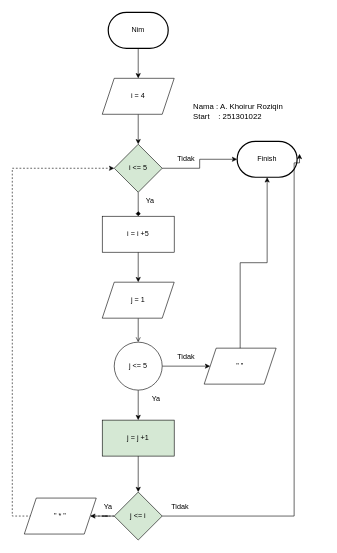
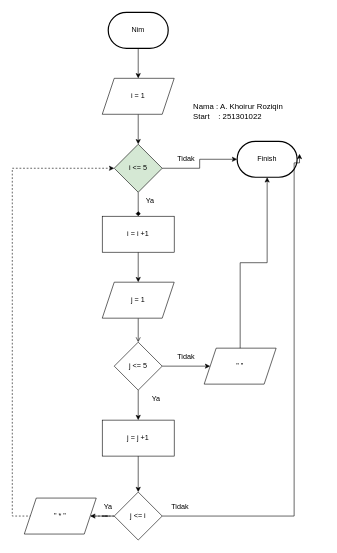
  <mxCell id="0" />
  <mxCell id="1" parent="0" />
  <mxCell id="2" value="" style="edgeStyle=orthogonalEdgeStyle;rounded=0;orthogonalLoop=1;jettySize=auto;html=1;" edge="1" parent="1" source="3" target="5"><mxGeometry relative="1" as="geometry" /></mxCell>
  <mxCell id="3" value="Nim" style="strokeWidth=2;html=1;shape=mxgraph.flowchart.terminator;whiteSpace=wrap;" vertex="1" parent="1"><mxGeometry x="180" y="20" width="100" height="60" as="geometry" /></mxCell>
  <mxCell id="4" value="" style="edgeStyle=orthogonalEdgeStyle;rounded=0;orthogonalLoop=1;jettySize=auto;html=1;" edge="1" parent="1" source="5" target="8"><mxGeometry relative="1" as="geometry" /></mxCell>
- <mxCell id="5" value="i = 4" style="shape=parallelogram;perimeter=parallelogramPerimeter;whiteSpace=wrap;html=1;fixedSize=1;" vertex="1" parent="1"><mxGeometry x="170" y="130" width="120" height="60" as="geometry" /></mxCell>
+ <mxCell id="5" value="i = 1" style="shape=parallelogram;perimeter=parallelogramPerimeter;whiteSpace=wrap;html=1;fixedSize=1;" vertex="1" parent="1"><mxGeometry x="170" y="130" width="120" height="60" as="geometry" /></mxCell>
  <mxCell id="6" value="" style="edgeStyle=orthogonalEdgeStyle;rounded=0;orthogonalLoop=1;jettySize=auto;html=1;" edge="1" parent="1" source="8" target="9"><mxGeometry relative="1" as="geometry" /></mxCell>
  <mxCell id="7" value="" style="edgeStyle=orthogonalEdgeStyle;rounded=0;orthogonalLoop=1;jettySize=auto;html=1;endArrow=diamond;" edge="1" parent="1" source="8" target="11"><mxGeometry relative="1" as="geometry" /></mxCell>
  <mxCell id="8" value="i &amp;lt;= 5" style="rhombus;whiteSpace=wrap;html=1;fillColor=#d5e8d4;" vertex="1" parent="1"><mxGeometry x="190" y="240" width="80" height="80" as="geometry" /></mxCell>
  <mxCell id="9" value="Finish" style="strokeWidth=2;html=1;shape=mxgraph.flowchart.terminator;whiteSpace=wrap;" vertex="1" parent="1"><mxGeometry x="395" y="235" width="100" height="60" as="geometry" /></mxCell>
  <mxCell id="10" value="" style="edgeStyle=orthogonalEdgeStyle;rounded=0;orthogonalLoop=1;jettySize=auto;html=1;" edge="1" parent="1" source="11" target="13"><mxGeometry relative="1" as="geometry" /></mxCell>
- <mxCell id="11" value="i = i +5" style="rounded=0;whiteSpace=wrap;html=1;" vertex="1" parent="1"><mxGeometry x="170" y="360" width="120" height="60" as="geometry" /></mxCell>
+ <mxCell id="11" value="i = i +1" style="rounded=0;whiteSpace=wrap;html=1;" vertex="1" parent="1"><mxGeometry x="170" y="360" width="120" height="60" as="geometry" /></mxCell>
  <mxCell id="12" value="" style="edgeStyle=orthogonalEdgeStyle;rounded=0;orthogonalLoop=1;jettySize=auto;html=1;endArrow=open;" edge="1" parent="1" source="13" target="16"><mxGeometry relative="1" as="geometry" /></mxCell>
  <mxCell id="13" value="j = 1" style="shape=parallelogram;perimeter=parallelogramPerimeter;whiteSpace=wrap;html=1;fixedSize=1;" vertex="1" parent="1"><mxGeometry x="170" y="470" width="120" height="60" as="geometry" /></mxCell>
  <mxCell id="14" value="" style="edgeStyle=orthogonalEdgeStyle;rounded=0;orthogonalLoop=1;jettySize=auto;html=1;" edge="1" parent="1" source="16" target="17"><mxGeometry relative="1" as="geometry" /></mxCell>
  <mxCell id="15" value="" style="edgeStyle=orthogonalEdgeStyle;rounded=0;orthogonalLoop=1;jettySize=auto;html=1;" edge="1" parent="1" source="16" target="20"><mxGeometry relative="1" as="geometry" /></mxCell>
- <mxCell id="16" value="j &amp;lt;= 5" style="ellipse;whiteSpace=wrap;html=1;" vertex="1" parent="1"><mxGeometry x="190" y="570" width="80" height="80" as="geometry" /></mxCell>
+ <mxCell id="16" value="j &amp;lt;= 5" style="rhombus;whiteSpace=wrap;html=1;" vertex="1" parent="1"><mxGeometry x="190" y="570" width="80" height="80" as="geometry" /></mxCell>
  <mxCell id="17" value="&quot; &quot;" style="shape=parallelogram;perimeter=parallelogramPerimeter;whiteSpace=wrap;html=1;fixedSize=1;" vertex="1" parent="1"><mxGeometry x="340" y="580" width="120" height="60" as="geometry" /></mxCell>
  <mxCell id="18" style="edgeStyle=orthogonalEdgeStyle;rounded=0;orthogonalLoop=1;jettySize=auto;html=1;entryX=0.5;entryY=1;entryDx=0;entryDy=0;entryPerimeter=0;" edge="1" parent="1" source="17" target="9"><mxGeometry relative="1" as="geometry" /></mxCell>
  <mxCell id="19" value="" style="edgeStyle=orthogonalEdgeStyle;rounded=0;orthogonalLoop=1;jettySize=auto;html=1;" edge="1" parent="1" source="20" target="23"><mxGeometry relative="1" as="geometry" /></mxCell>
- <mxCell id="20" value="j = j +1" style="rounded=0;whiteSpace=wrap;html=1;fillColor=#d5e8d4;" vertex="1" parent="1"><mxGeometry x="170" y="700" width="120" height="60" as="geometry" /></mxCell>
+ <mxCell id="20" value="j = j +1" style="rounded=0;whiteSpace=wrap;html=1;" vertex="1" parent="1"><mxGeometry x="170" y="700" width="120" height="60" as="geometry" /></mxCell>
  <mxCell id="21" value="" style="edgeStyle=orthogonalEdgeStyle;rounded=0;orthogonalLoop=1;jettySize=auto;html=1;" edge="1" parent="1" source="23" target="24"><mxGeometry relative="1" as="geometry" /></mxCell>
  <mxCell id="22" style="edgeStyle=orthogonalEdgeStyle;rounded=0;orthogonalLoop=1;jettySize=auto;html=1;entryX=0;entryY=0.5;entryDx=0;entryDy=0;dashed=1;" edge="1" parent="1" source="23" target="8"><mxGeometry relative="1" as="geometry"><Array as="points"><mxPoint x="20" y="860" /><mxPoint x="20" y="280" /></Array></mxGeometry></mxCell>
- <mxCell id="23" value="j &amp;lt;= i" style="rhombus;whiteSpace=wrap;html=1;fillColor=#d5e8d4;" vertex="1" parent="1"><mxGeometry x="190" y="820" width="80" height="80" as="geometry" /></mxCell>
+ <mxCell id="23" value="j &amp;lt;= i" style="rhombus;whiteSpace=wrap;html=1;" vertex="1" parent="1"><mxGeometry x="190" y="820" width="80" height="80" as="geometry" /></mxCell>
  <mxCell id="24" value="&quot; * &quot;" style="shape=parallelogram;perimeter=parallelogramPerimeter;whiteSpace=wrap;html=1;fixedSize=1;" vertex="1" parent="1"><mxGeometry x="40" y="830" width="120" height="60" as="geometry" /></mxCell>
  <mxCell id="25" value="Ya" style="text;html=1;whiteSpace=wrap;strokeColor=none;fillColor=none;align=center;verticalAlign=middle;rounded=0;" vertex="1" parent="1"><mxGeometry x="220" y="320" width="60" height="30" as="geometry" /></mxCell>
  <mxCell id="26" value="Ya" style="text;html=1;whiteSpace=wrap;strokeColor=none;fillColor=none;align=center;verticalAlign=middle;rounded=0;" vertex="1" parent="1"><mxGeometry x="230" y="650" width="60" height="30" as="geometry" /></mxCell>
  <mxCell id="27" value="Ya" style="text;html=1;whiteSpace=wrap;strokeColor=none;fillColor=none;align=center;verticalAlign=middle;rounded=0;" vertex="1" parent="1"><mxGeometry x="150" y="830" width="60" height="30" as="geometry" /></mxCell>
  <mxCell id="28" value="Tidak" style="text;html=1;whiteSpace=wrap;strokeColor=none;fillColor=none;align=center;verticalAlign=middle;rounded=0;" vertex="1" parent="1"><mxGeometry x="280" y="580" width="60" height="30" as="geometry" /></mxCell>
  <mxCell id="29" value="Tidak" style="text;html=1;whiteSpace=wrap;strokeColor=none;fillColor=none;align=center;verticalAlign=middle;rounded=0;" vertex="1" parent="1"><mxGeometry x="280" y="250" width="60" height="30" as="geometry" /></mxCell>
  <mxCell id="30" style="edgeStyle=orthogonalEdgeStyle;rounded=0;orthogonalLoop=1;jettySize=auto;html=1;entryX=1.04;entryY=0.35;entryDx=0;entryDy=0;entryPerimeter=0;" edge="1" parent="1" source="23" target="9"><mxGeometry relative="1" as="geometry"><Array as="points"><mxPoint x="490" y="860" /><mxPoint x="490" y="271" /></Array></mxGeometry></mxCell>
  <mxCell id="31" value="Tidak" style="text;html=1;whiteSpace=wrap;strokeColor=none;fillColor=none;align=center;verticalAlign=middle;rounded=0;" vertex="1" parent="1"><mxGeometry x="270" y="830" width="60" height="30" as="geometry" /></mxCell>
  <mxCell id="32" value="Nama : A. Khoirur Roziqin&lt;div&gt;Start&amp;nbsp; &amp;nbsp; : 251301022&lt;/div&gt;" style="text;html=1;whiteSpace=wrap;strokeColor=none;fillColor=none;align=left;verticalAlign=middle;rounded=0;fontSize=13;" vertex="1" parent="1"><mxGeometry x="320" y="160" width="220" height="50" as="geometry" /></mxCell>
